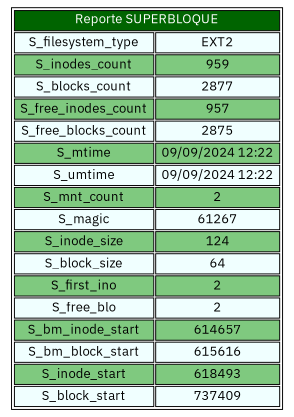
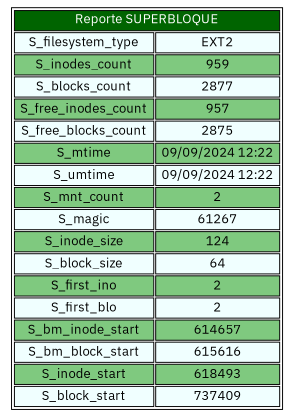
  digraph {
    rankdir=LR
    fontname="IBM Plex Sans"
-   n1 [label=< <table border="1">   <tr>   <td bgcolor='darkgreen' COLSPAN="2"> <font color='white'> Reporte SUPERBLOQUE </font> </td>   </tr>   <tr>   <td bgcolor='Azure'> S_filesystem_type </td>    <td bgcolor='Azure'> EXT2 </td>   </tr>   <tr>   <td bgcolor='#7FC97F'> S_inodes_count </td>    <td bgcolor='#7FC97F'> 959 </td>   </tr>   <tr>   <td bgcolor='Azure'> S_blocks_count </td>    <td bgcolor='Azure'> 2877 </td>   </tr>   <tr>   <td bgcolor='#7FC97F'> S_free_inodes_count </td>    <td bgcolor='#7FC97F'> 957 </td>   </tr>   <tr>   <td bgcolor='Azure'> S_free_blocks_count </td>    <td bgcolor='Azure'> 2875 </td>   </tr>   <tr>   <td bgcolor='#7FC97F'> S_mtime </td>    <td bgcolor='#7FC97F'> 09/09/2024 12:22 </td>   </tr>   <tr>   <td bgcolor='Azure'> S_umtime </td>    <td bgcolor='Azure'> 09/09/2024 12:22 </td>   </tr>   <tr>   <td bgcolor='#7FC97F'> S_mnt_count </td>    <td bgcolor='#7FC97F'> 2 </td>   </tr>   <tr>   <td bgcolor='Azure'> S_magic </td>    <td bgcolor='Azure'> 61267 </td>   </tr>   <tr>   <td bgcolor='#7FC97F'> S_inode_size </td>    <td bgcolor='#7FC97F'> 124 </td>   </tr>   <tr>   <td bgcolor='Azure'> S_block_size </td>    <td bgcolor='Azure'> 64 </td>   </tr>   <tr>   <td bgcolor='#7FC97F'> S_first_ino </td>    <td bgcolor='#7FC97F'> 2 </td>   </tr>   <tr>   <td bgcolor='Azure'> S_free_blo </td>    <td bgcolor='Azure'> 2 </td>   </tr>   <tr>   <td bgcolor='#7FC97F'> S_bm_inode_start </td>    <td bgcolor='#7FC97F'> 614657 </td>   </tr>   <tr>   <td bgcolor='Azure'> S_bm_block_start </td>    <td bgcolor='Azure'> 615616 </td>   </tr>   <tr>   <td bgcolor='#7FC97F'> S_inode_start </td>    <td bgcolor='#7FC97F'> 618493 </td>   </tr>   <tr>   <td bgcolor='Azure'> S_block_start </td>    <td bgcolor='Azure'> 737409 </td>   </tr>  </table> > shape=none fontname="IBM Plex Sans"]
+   n1 [label=< <table border="1">   <tr>   <td bgcolor='darkgreen' COLSPAN="2"> <font color='white'> Reporte SUPERBLOQUE </font> </td>   </tr>   <tr>   <td bgcolor='Azure'> S_filesystem_type </td>    <td bgcolor='Azure'> EXT2 </td>   </tr>   <tr>   <td bgcolor='#7FC97F'> S_inodes_count </td>    <td bgcolor='#7FC97F'> 959 </td>   </tr>   <tr>   <td bgcolor='Azure'> S_blocks_count </td>    <td bgcolor='Azure'> 2877 </td>   </tr>   <tr>   <td bgcolor='#7FC97F'> S_free_inodes_count </td>    <td bgcolor='#7FC97F'> 957 </td>   </tr>   <tr>   <td bgcolor='Azure'> S_free_blocks_count </td>    <td bgcolor='Azure'> 2875 </td>   </tr>   <tr>   <td bgcolor='#7FC97F'> S_mtime </td>    <td bgcolor='#7FC97F'> 09/09/2024 12:22 </td>   </tr>   <tr>   <td bgcolor='Azure'> S_umtime </td>    <td bgcolor='Azure'> 09/09/2024 12:22 </td>   </tr>   <tr>   <td bgcolor='#7FC97F'> S_mnt_count </td>    <td bgcolor='#7FC97F'> 2 </td>   </tr>   <tr>   <td bgcolor='Azure'> S_magic </td>    <td bgcolor='Azure'> 61267 </td>   </tr>   <tr>   <td bgcolor='#7FC97F'> S_inode_size </td>    <td bgcolor='#7FC97F'> 124 </td>   </tr>   <tr>   <td bgcolor='Azure'> S_block_size </td>    <td bgcolor='Azure'> 64 </td>   </tr>   <tr>   <td bgcolor='#7FC97F'> S_first_ino </td>    <td bgcolor='#7FC97F'> 2 </td>   </tr>   <tr>   <td bgcolor='Azure'> S_first_blo </td>    <td bgcolor='Azure'> 2 </td>   </tr>   <tr>   <td bgcolor='#7FC97F'> S_bm_inode_start </td>    <td bgcolor='#7FC97F'> 614657 </td>   </tr>   <tr>   <td bgcolor='Azure'> S_bm_block_start </td>    <td bgcolor='Azure'> 615616 </td>   </tr>   <tr>   <td bgcolor='#7FC97F'> S_inode_start </td>    <td bgcolor='#7FC97F'> 618493 </td>   </tr>   <tr>   <td bgcolor='Azure'> S_block_start </td>    <td bgcolor='Azure'> 737409 </td>   </tr>  </table> > shape=none fontname="IBM Plex Sans"]
  }
